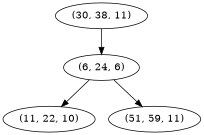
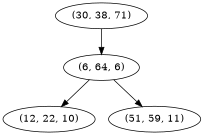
  digraph {
-   "(6, 64, 6)" [label="(6, 24, 6)"]
-   "(12, 22, 10)" [label="(11, 22, 10)"]
+   "(6, 64, 6)"
+   "(12, 22, 10)"
    "(51, 59, 11)"
-   "(30, 38, 11)"
+   "(30, 38, 11)" [label="(30, 38, 71)"]
    "(6, 64, 6)" -> "(12, 22, 10)"
    "(6, 64, 6)" -> "(51, 59, 11)"
    "(30, 38, 11)" -> "(6, 64, 6)"
  }
